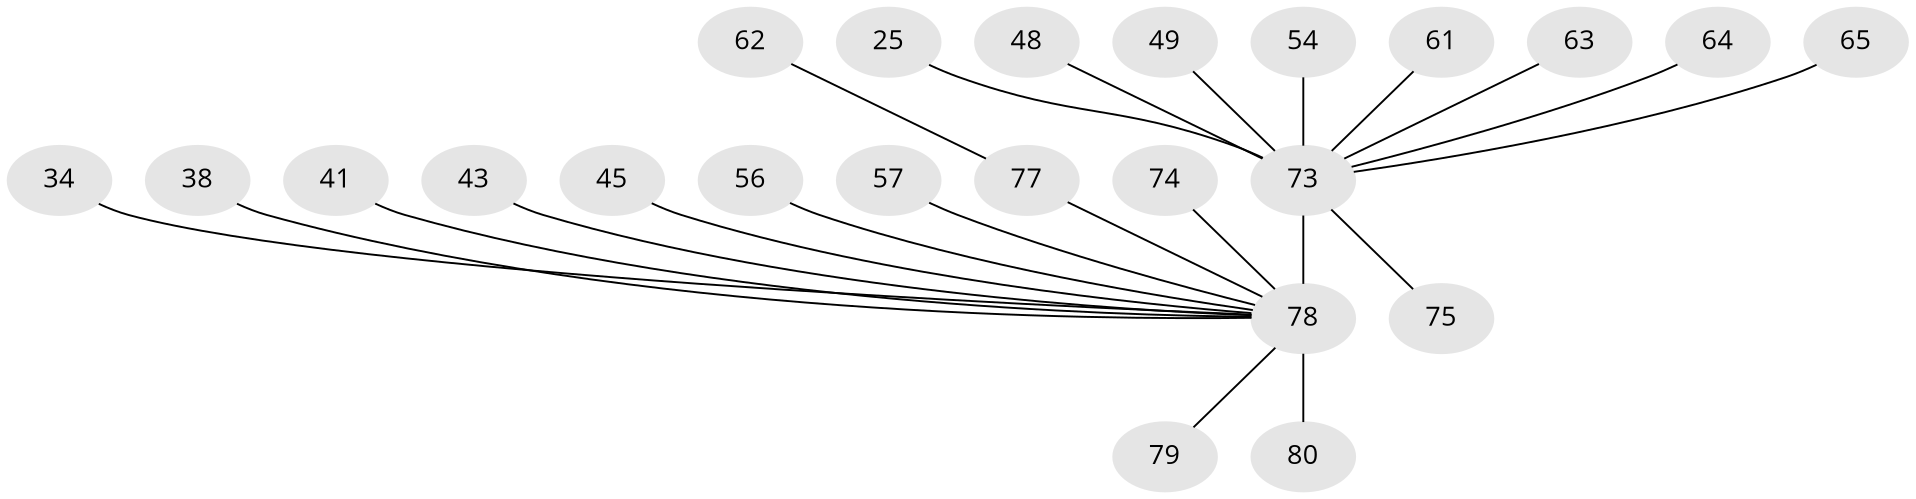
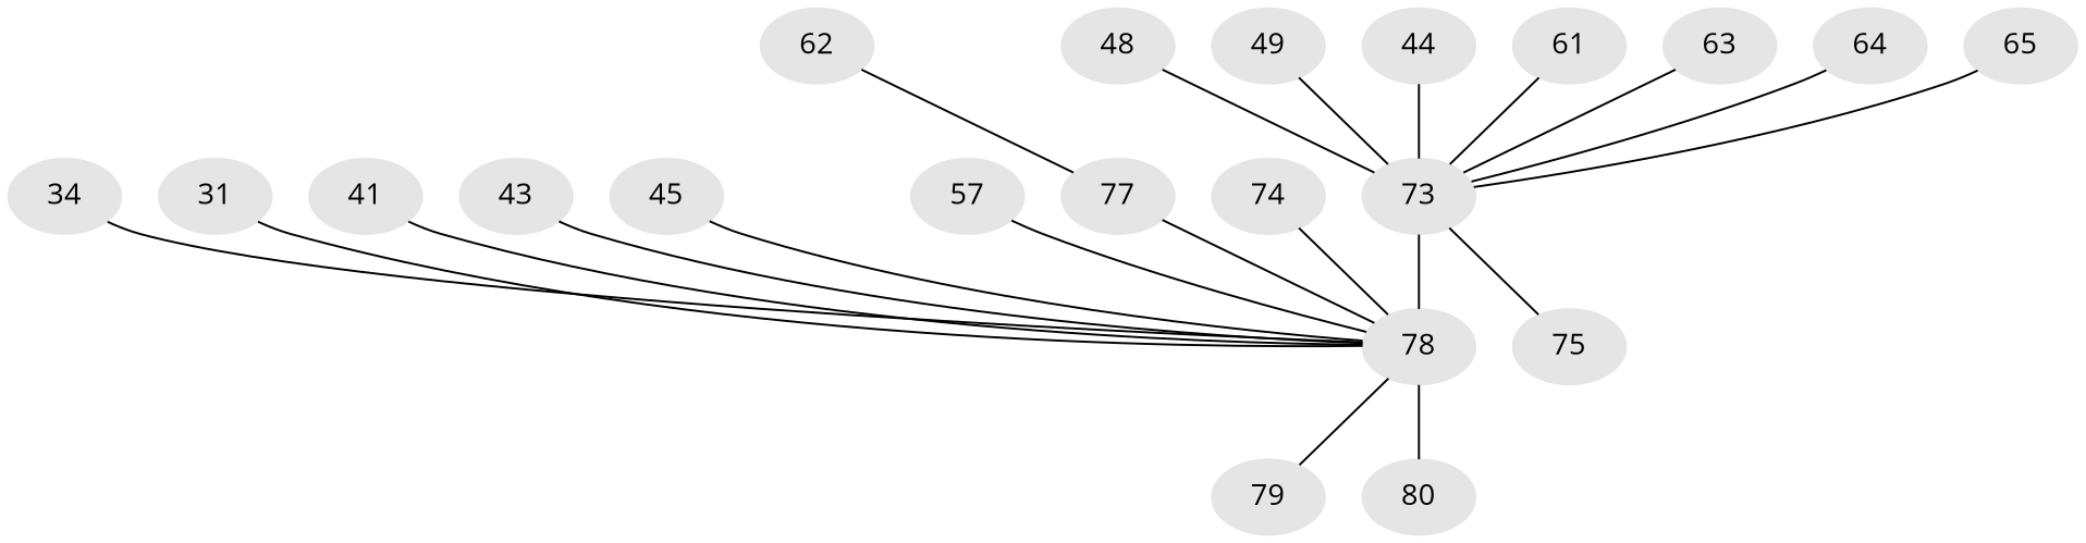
  graph {
    fontname="Open Sans"
    node [color=gray90 fontname="Open Sans" style=filled]
    edge [fontname="Open Sans"]
    73 [super="+46+52+72+44+1"]
    78 [super="+67+71+76"]
    75
-   25
    79
    80
    n7 [label=34]
-   38
+   38 [label=31]
    41
    43
    45
    48
    49
-   54
-   56
+   54 [label=44]
    57
    61 [super="+10"]
    62
    77
    63
    64
    65
    74
    73 -- 78 [weight=29]
    73 -- 75
    78 -- 79
    78 -- 80 [weight=5]
-   25 -- 73
    n7 -- 78
    38 -- 78
    41 -- 78
    43 -- 78
    45 -- 78
    48 -- 73
    49 -- 73
    54 -- 73
-   56 -- 78
    57 -- 78
    61 -- 73
    62 -- 77
    77 -- 78
    63 -- 73
    64 -- 73
    65 -- 73
    74 -- 78
  }
